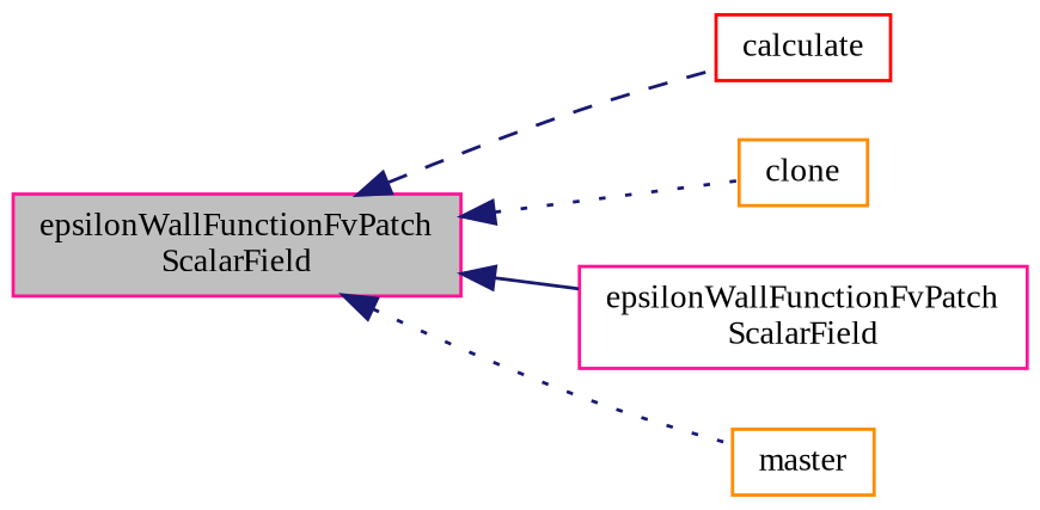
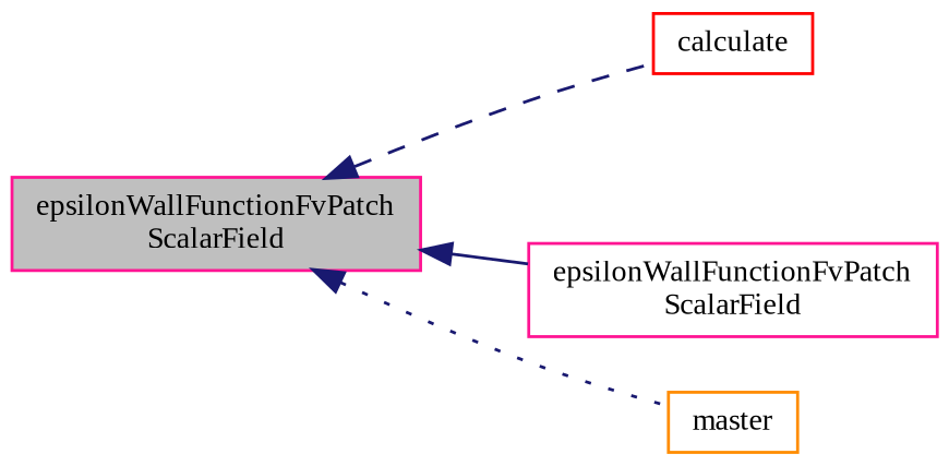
  digraph {
    rankdir=LR
    fontname="Liberation Serif"
    node [color=deeppink fontname="Liberation Serif" fontsize=10 shape=record]
    edge [color=midnightblue dir=back fontname="Liberation Serif" fontsize=10 labelfontname=Helvetica labelfontsize=10 style=dotted]
    n1 [fillcolor=grey75 fontcolor=black height=0.2 label="epsilonWallFunctionFvPatch\lScalarField" style=filled width=0.4]
    n2 [color=red height=0.2 label=calculate width=0.4]
-   n3 [color=darkorange height=0.2 label=clone width=0.4]
    n4 [height=0.2 label="epsilonWallFunctionFvPatch\lScalarField" width=0.4]
    n5 [color=darkorange height=0.2 label=master width=0.4]
    n1 -> n2 [style=dashed]
-   n1 -> n3
    n1 -> n4 [style=solid]
    n1 -> n5
  }
